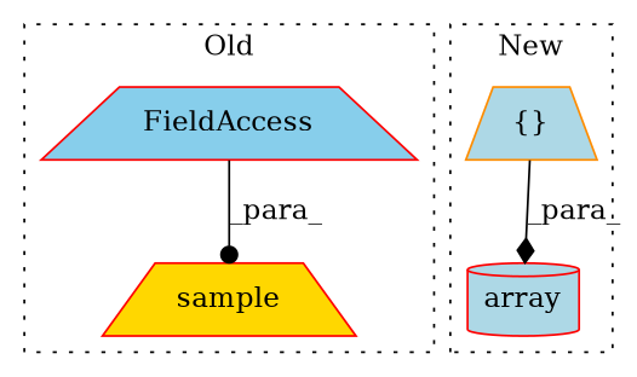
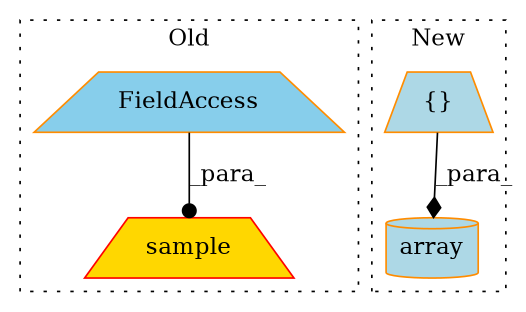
  digraph {
    node [a=32 color=red fillcolor=lightblue shape=trapezium style=filled]
    n1 [fillcolor=gold l=8 label=sample s=7636]
-   n2 [a=22 fillcolor=skyblue l=21 label=FieldAccess s=7614]
-   n3 [l="6,1" label=array s="7717,7757" shape=cylinder]
+   n2 [a=22 color=darkorange fillcolor=skyblue l=21 label=FieldAccess s=7614]
+   n3 [color=darkorange l="6,1" label=array s="7717,7757" shape=cylinder]
    n4 [a=4 color=darkorange l="1,1" label="{}" s="7732,7756"]
    subgraph cluster_1 {
      label=Old
      style=dotted
      n1
      n2
    }
    subgraph cluster_2 {
      label=New
      style=dotted
      n3
      n4
    }
    n2 -> n1 [arrowhead=dot label=_para_]
    n4 -> n3 [arrowhead=diamond label=_para_]
  }
